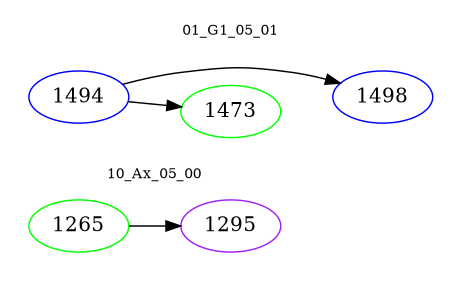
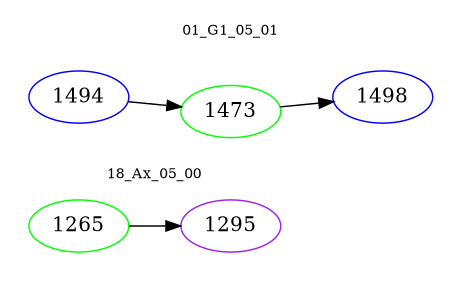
  digraph {
    rankdir=LR
    node [color=green]
    edge [color=black]
    n1 [label=1265]
    n2 [color=purple label=1295]
    n3 [color=blue label=1494]
    n4 [label=1473]
    n5 [color=blue label=1498]
    subgraph cluster_1 {
      color=white
      fontsize=10
-     label="10_Ax_05_00"
+     label="18_Ax_05_00"
      n1
      n2
    }
    subgraph cluster_2 {
      color=white
      fontsize=10
      label="01_G1_05_01"
      n3
      n4
      n5
    }
    n1 -> n2
    n3 -> n4
-   n3 -> n5
+   n4 -> n5
  }
